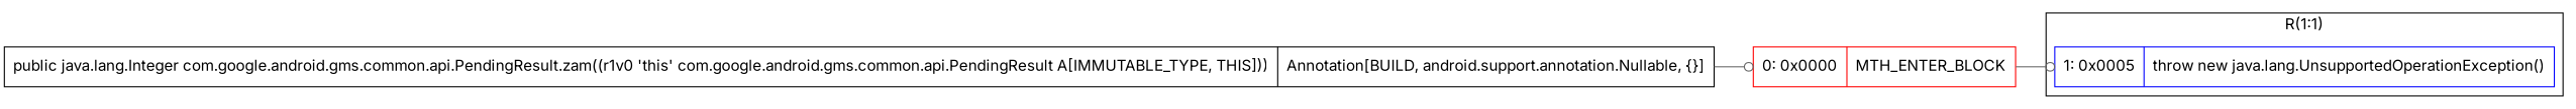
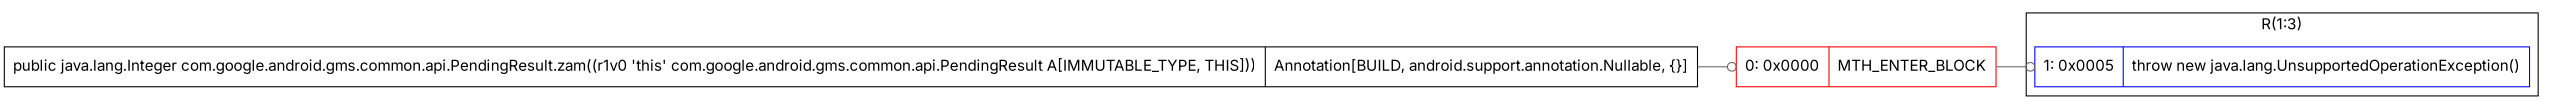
  digraph {
    rankdir=LR
    fontname=Inter
    node [shape=record fontname=Inter]
    edge [color=gray40 arrowhead=odot fontname=Inter]
    n1 [color=blue label="{1\:\ 0x0005|throw new java.lang.UnsupportedOperationException()\l}"]
    n2 [color=red label="{0\:\ 0x0000|MTH_ENTER_BLOCK\l}"]
    n3 [label="{public java.lang.Integer com.google.android.gms.common.api.PendingResult.zam((r1v0 'this' com.google.android.gms.common.api.PendingResult A[IMMUTABLE_TYPE, THIS]))  | Annotation[BUILD, android.support.annotation.Nullable, \{\}]\l}"]
    subgraph cluster_1 {
-     label="R(1:1)"
+     label="R(1:3)"
      n1
    }
    n2 -> n1
    n3 -> n2
  }
